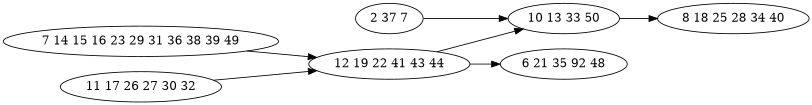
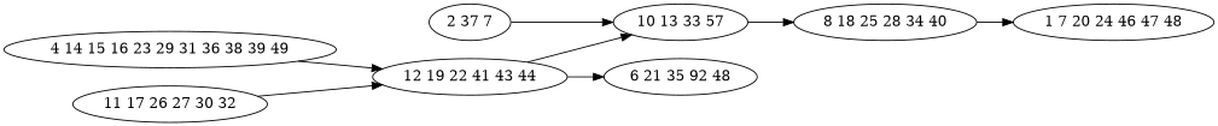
  digraph {
    rankdir=LR
-   n1 [label="7 14 15 16 23 29 31 36 38 39 49"]
+   n1 [label="4 14 15 16 23 29 31 36 38 39 49"]
    n2 [label="12 19 22 41 43 44"]
-   n3 [label="10 13 33 50"]
+   n3 [label="10 13 33 57"]
    n4 [label="6 21 35 92 48"]
    n5 [label="8 18 25 28 34 40"]
    n6 [label="11 17 26 27 30 32"]
    n7 [label="2 37 7"]
+   n8 [label="1 7 20 24 46 47 48"]
    n1 -> n2
    n2 -> n3
    n2 -> n4
    n3 -> n5
+   n5 -> n8
    n6 -> n2
    n7 -> n3
  }
